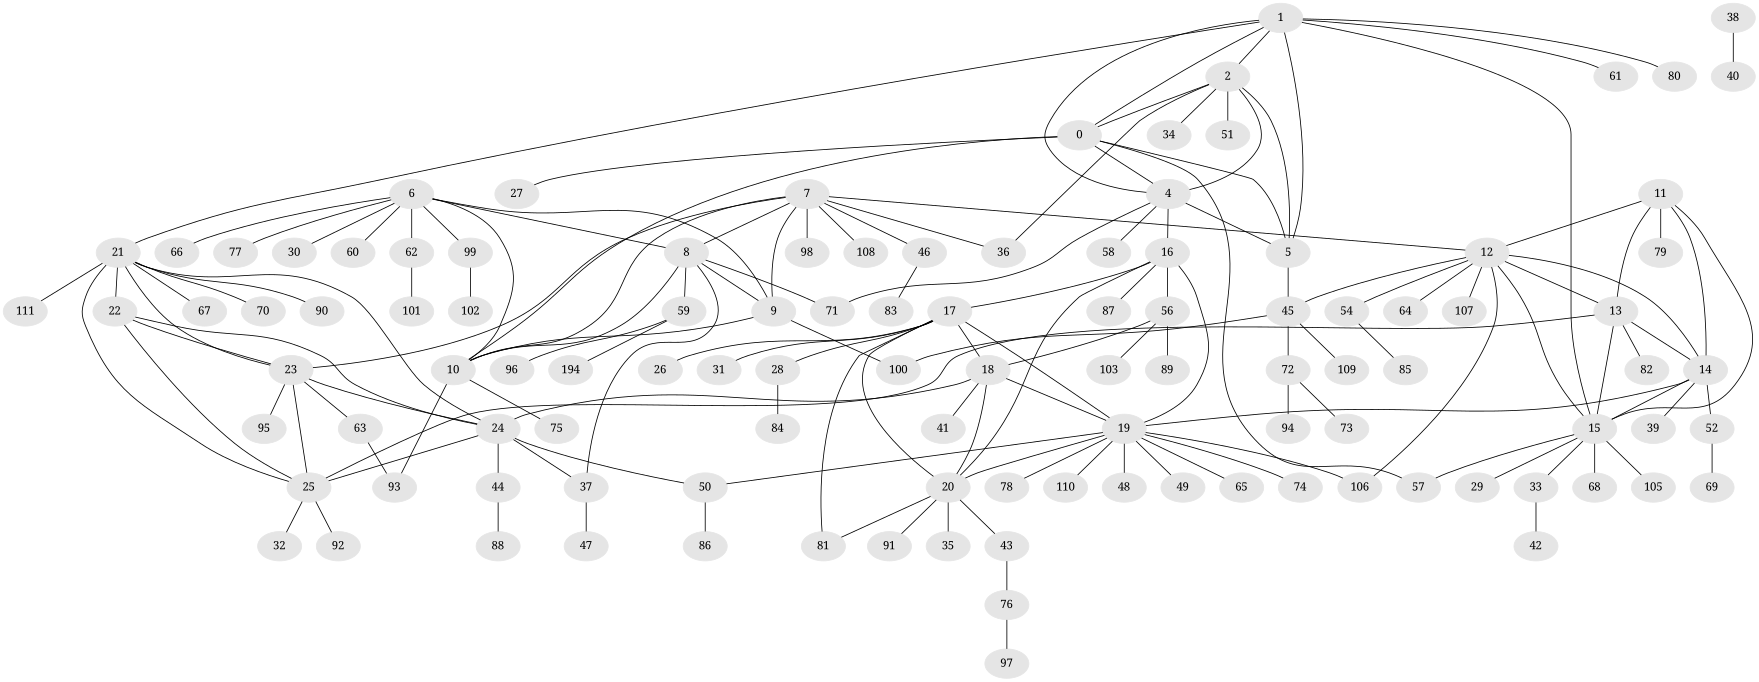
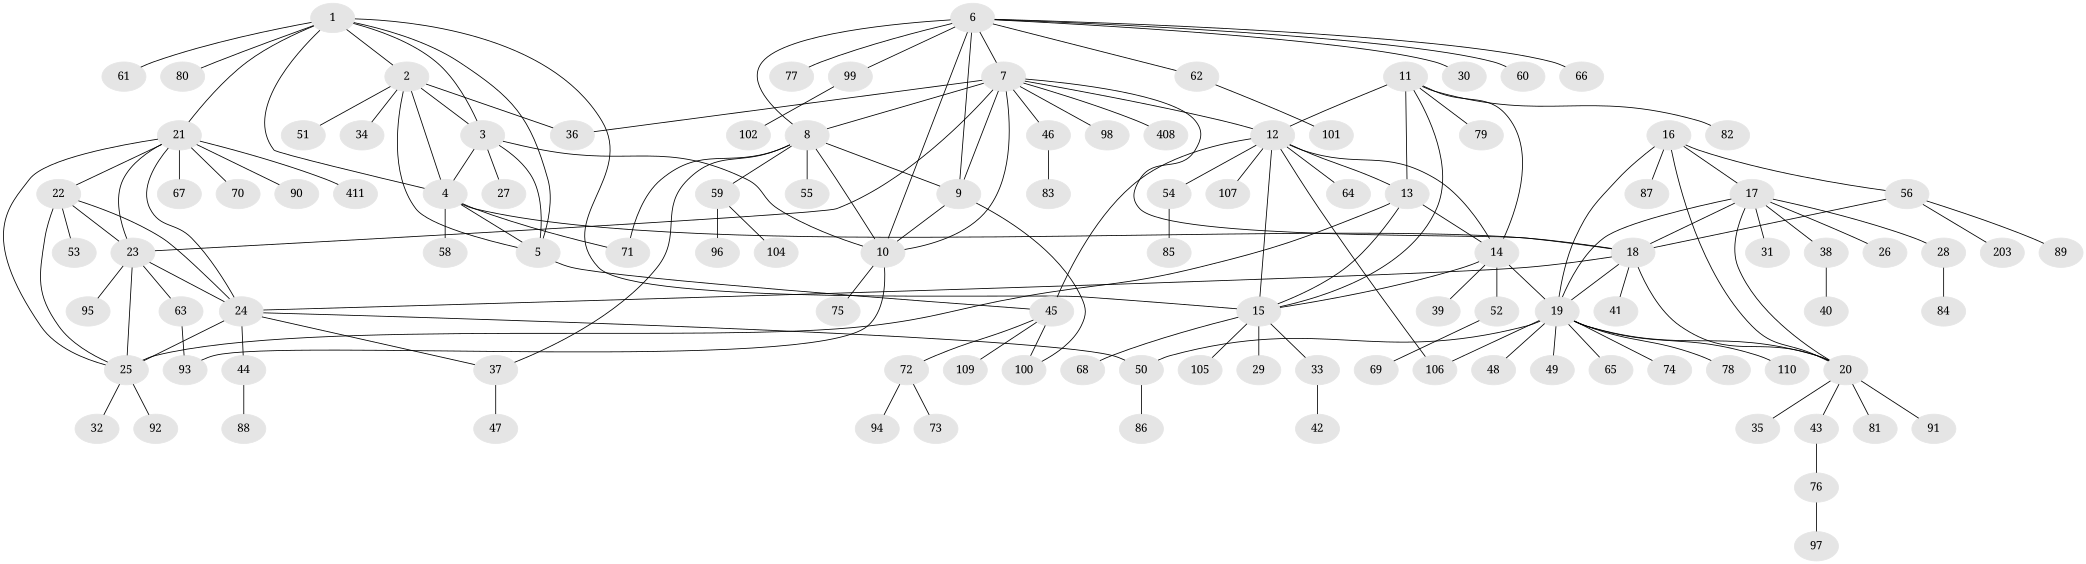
  graph {
    fontname="Noto Serif"
    node [color=gray90 fontname="Noto Serif" style=filled]
    edge [fontname="Noto Serif"]
    1
    2
-   3 [label=0]
+   3
    4
    5
    15
    21
    61
    80
    34
    36
    51
    10
    27
-   57
    16
    58
    71
    45
    29
    33
    68
    105
    23
    25
    24
    22
    67
    70
    90
-   111
+   111 [label=411]
    75
    93
    19
    17
    20
    56
    87
    100
    72
    109
    6
    7
    8
    9
    30
    60
    62
    66
    77
    99
    12
    18
    46
    98
-   108
+   108 [label=408]
    37
+   55
    59
    101
    102
    13
    14
    54
    64
    106
    107
    41
    63
    95
    83
    47
    96
-   104 [label=194]
+   104
    11
    79
    82
    39
    52
    85
    32
    92
    48
    49
    50
    65
    74
    78
    110
    69
    42
    26
    28
    31
    38
    35
    43
    81
    91
    89
-   103
+   103 [label=203]
    84
    40
    44
    86
    76
+   53
    88
    97
    73
    94
    1 -- 2
    1 -- 3
    1 -- 4
    1 -- 5
    1 -- 15
    1 -- 21
    1 -- 61
    1 -- 80
    2 -- 3
    2 -- 4
    2 -- 5
    2 -- 34
    2 -- 36
    2 -- 51
    3 -- 4
    3 -- 5
    3 -- 10
    3 -- 27
-   3 -- 57
    4 -- 5
-   4 -- 16
+   4 -- 18
    4 -- 58
    4 -- 71
    5 -- 45
-   15 -- 57
    15 -- 29
    15 -- 33
    15 -- 68
    15 -- 105
    21 -- 23
    21 -- 25
    21 -- 24
    21 -- 22
    21 -- 67
    21 -- 70
    21 -- 90
    21 -- 111
    10 -- 75
    10 -- 93
    16 -- 19
    16 -- 17
    16 -- 20
    16 -- 56
    16 -- 87
    45 -- 100
    45 -- 72
    45 -- 109
    33 -- 42
    23 -- 25
    23 -- 24
    23 -- 63
    23 -- 95
    25 -- 32
    25 -- 92
    24 -- 25
    24 -- 37
    24 -- 50
    24 -- 44
    22 -- 23
    22 -- 25
    22 -- 24
+   22 -- 53
    19 -- 20
    19 -- 106
    19 -- 48
    19 -- 49
    19 -- 50
    19 -- 65
    19 -- 74
    19 -- 78
    19 -- 110
    17 -- 19
    17 -- 20
    17 -- 18
    17 -- 26
    17 -- 28
    17 -- 31
-   17 -- 81
+   17 -- 38
    20 -- 35
    20 -- 43
    20 -- 81
    20 -- 91
    56 -- 18
    56 -- 89
    56 -- 103
    72 -- 73
    72 -- 94
    6 -- 10
+   6 -- 7
    6 -- 8
    6 -- 9
    6 -- 30
    6 -- 60
    6 -- 62
    6 -- 66
    6 -- 77
    6 -- 99
    7 -- 36
    7 -- 10
    7 -- 23
    7 -- 8
    7 -- 9
    7 -- 12
+   7 -- 18
    7 -- 46
    7 -- 98
    7 -- 108
    8 -- 10
    8 -- 71
    8 -- 9
    8 -- 37
+   8 -- 55
    8 -- 59
    9 -- 10
    9 -- 100
    62 -- 101
    99 -- 102
    12 -- 15
    12 -- 45
    12 -- 13
    12 -- 14
    12 -- 54
    12 -- 64
    12 -- 106
    12 -- 107
    18 -- 24
    18 -- 19
    18 -- 20
    18 -- 41
    46 -- 83
    37 -- 47
    59 -- 96
    59 -- 104
    13 -- 15
    13 -- 25
    13 -- 14
    14 -- 15
    14 -- 19
    14 -- 39
    14 -- 52
    54 -- 85
    63 -- 93
    11 -- 15
    11 -- 12
    11 -- 13
    11 -- 14
    11 -- 79
-   13 -- 82
+   11 -- 82
    52 -- 69
    50 -- 86
    28 -- 84
    38 -- 40
    43 -- 76
    44 -- 88
    76 -- 97
  }
